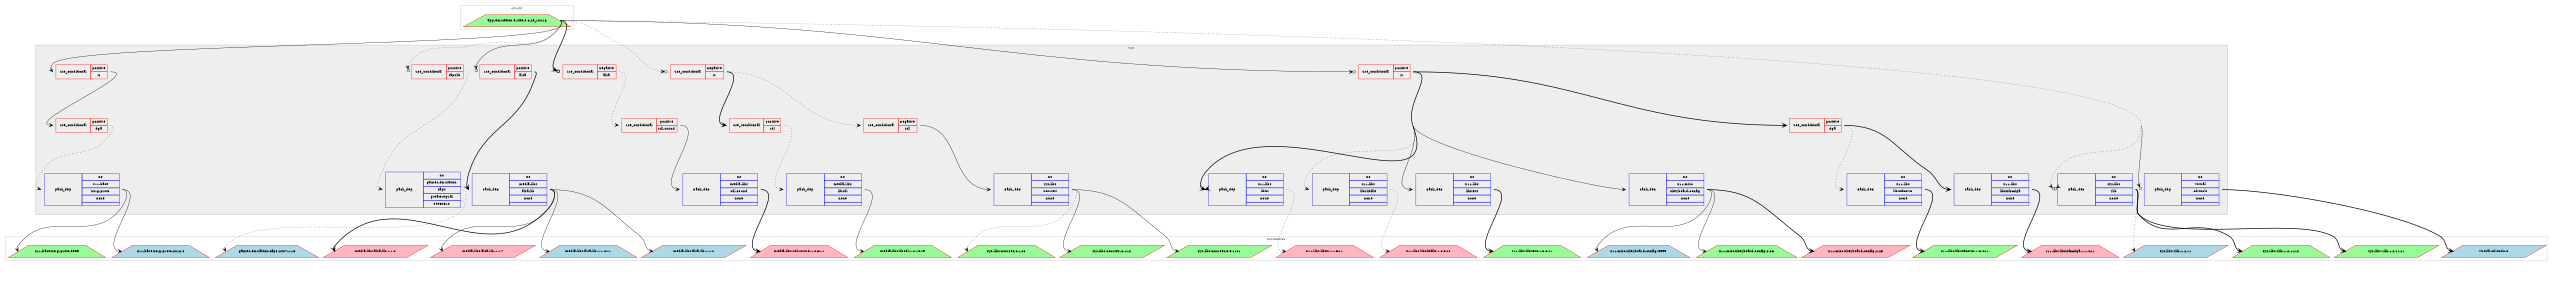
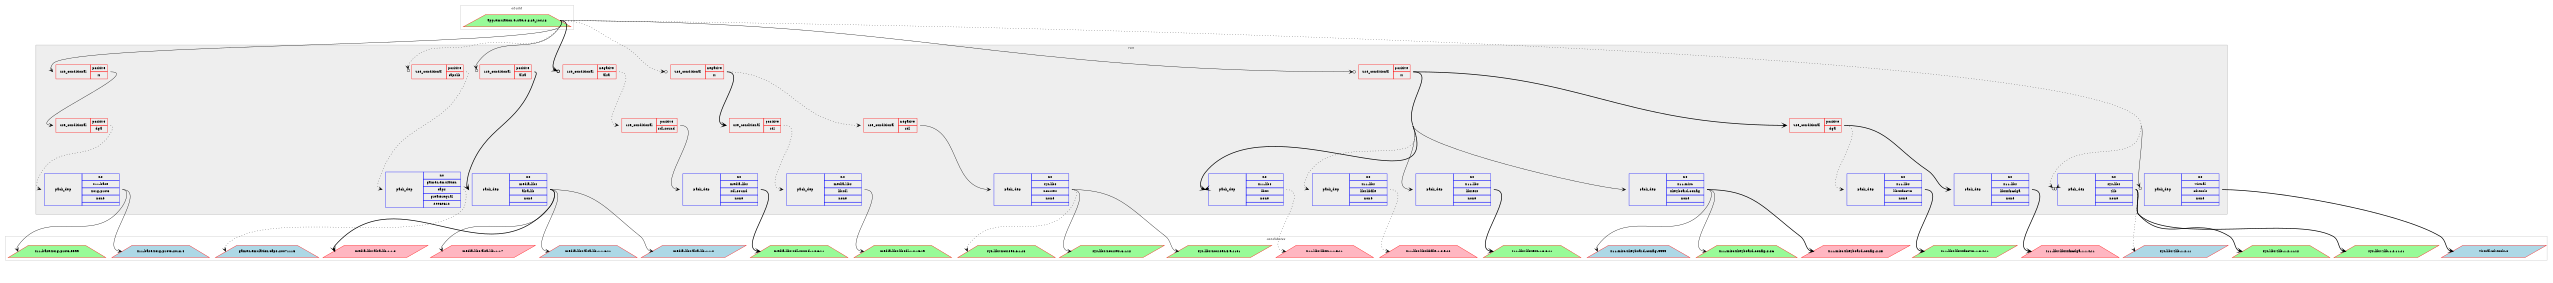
  digraph {
    compound=true
    concentrate=true
    fontname="DejaVu Serif"
    fontsize=10
    newrank=true
    rankdir=TB
    ranksep=1.5
    node [color=red fontname="DejaVu Serif" fontsize=10 shape=none]
    edge [arrowhead=vee fontname="DejaVu Serif" headport=w style=solid tailport=e weight=20]
    n1 [fillcolor=palegreen label="app-emulation/e-uae-0.8.29_rc4-r3" shape=trapezium style=filled width=4]
    n2 [color=blue label=<<TABLE BORDER="0" CELLBORDER="1" CELLSPACING="0" CELLPADDING="4" WIDTH="220"><TR><TD ROWSPAN="6" CELLPADDING="30">pack_dep</TD></TR><TR><TD WIDTH="110">no</TD></TR><TR><TD>x11-base</TD></TR><TR><TD>xorg-proto</TD></TR><TR><TD>none</TD></TR><TR><TD></TD></TR></TABLE>>]
    n3 [label=<<TABLE BORDER="0" CELLBORDER="1" CELLSPACING="0" CELLPADDING="4"><TR><TD ROWSPAN="3" CELLPADDING="10">use_conditional</TD></TR><TR><TD>positive</TD></TR><TR><TD>dga</TD></TR></TABLE>>]
    n4 [label=<<TABLE BORDER="0" CELLBORDER="1" CELLSPACING="0" CELLPADDING="4"><TR><TD ROWSPAN="3" CELLPADDING="10">use_conditional</TD></TR><TR><TD>positive</TD></TR><TR><TD>X</TD></TR></TABLE>>]
    n5 [color=blue label=<<TABLE BORDER="0" CELLBORDER="1" CELLSPACING="0" CELLPADDING="4" WIDTH="220"><TR><TD ROWSPAN="6" CELLPADDING="30">pack_dep</TD></TR><TR><TD WIDTH="110">no</TD></TR><TR><TD>x11-libs</TD></TR><TR><TD>libXt</TD></TR><TR><TD>none</TD></TR><TR><TD></TD></TR></TABLE>>]
    n6 [color=blue label=<<TABLE BORDER="0" CELLBORDER="1" CELLSPACING="0" CELLPADDING="4" WIDTH="220"><TR><TD ROWSPAN="6" CELLPADDING="30">pack_dep</TD></TR><TR><TD WIDTH="110">no</TD></TR><TR><TD>x11-libs</TD></TR><TR><TD>libxkbfile</TD></TR><TR><TD>none</TD></TR><TR><TD></TD></TR></TABLE>>]
    n7 [color=blue label=<<TABLE BORDER="0" CELLBORDER="1" CELLSPACING="0" CELLPADDING="4" WIDTH="220"><TR><TD ROWSPAN="6" CELLPADDING="30">pack_dep</TD></TR><TR><TD WIDTH="110">no</TD></TR><TR><TD>x11-libs</TD></TR><TR><TD>libXext</TD></TR><TR><TD>none</TD></TR><TR><TD></TD></TR></TABLE>>]
    n8 [color=blue label=<<TABLE BORDER="0" CELLBORDER="1" CELLSPACING="0" CELLPADDING="4" WIDTH="220"><TR><TD ROWSPAN="6" CELLPADDING="30">pack_dep</TD></TR><TR><TD WIDTH="110">no</TD></TR><TR><TD>x11-misc</TD></TR><TR><TD>xkeyboard-config</TD></TR><TR><TD>none</TD></TR><TR><TD></TD></TR></TABLE>>]
    n9 [color=blue label=<<TABLE BORDER="0" CELLBORDER="1" CELLSPACING="0" CELLPADDING="4" WIDTH="220"><TR><TD ROWSPAN="6" CELLPADDING="30">pack_dep</TD></TR><TR><TD WIDTH="110">no</TD></TR><TR><TD>x11-libs</TD></TR><TR><TD>libXxf86dga</TD></TR><TR><TD>none</TD></TR><TR><TD></TD></TR></TABLE>>]
    n10 [color=blue label=<<TABLE BORDER="0" CELLBORDER="1" CELLSPACING="0" CELLPADDING="4" WIDTH="220"><TR><TD ROWSPAN="6" CELLPADDING="30">pack_dep</TD></TR><TR><TD WIDTH="110">no</TD></TR><TR><TD>x11-libs</TD></TR><TR><TD>libXxf86vm</TD></TR><TR><TD>none</TD></TR><TR><TD></TD></TR></TABLE>>]
    n11 [label=<<TABLE BORDER="0" CELLBORDER="1" CELLSPACING="0" CELLPADDING="4"><TR><TD ROWSPAN="3" CELLPADDING="10">use_conditional</TD></TR><TR><TD>positive</TD></TR><TR><TD>dga</TD></TR></TABLE>>]
    n12 [label=<<TABLE BORDER="0" CELLBORDER="1" CELLSPACING="0" CELLPADDING="4"><TR><TD ROWSPAN="3" CELLPADDING="10">use_conditional</TD></TR><TR><TD>positive</TD></TR><TR><TD>X</TD></TR></TABLE>>]
    n13 [color=blue label=<<TABLE BORDER="0" CELLBORDER="1" CELLSPACING="0" CELLPADDING="4" WIDTH="220"><TR><TD ROWSPAN="6" CELLPADDING="30">pack_dep</TD></TR><TR><TD WIDTH="110">no</TD></TR><TR><TD>media-libs</TD></TR><TR><TD>libsdl</TD></TR><TR><TD>none</TD></TR><TR><TD></TD></TR></TABLE>>]
    n14 [label=<<TABLE BORDER="0" CELLBORDER="1" CELLSPACING="0" CELLPADDING="4"><TR><TD ROWSPAN="3" CELLPADDING="10">use_conditional</TD></TR><TR><TD>positive</TD></TR><TR><TD>sdl</TD></TR></TABLE>>]
    n15 [color=blue label=<<TABLE BORDER="0" CELLBORDER="1" CELLSPACING="0" CELLPADDING="4" WIDTH="220"><TR><TD ROWSPAN="6" CELLPADDING="30">pack_dep</TD></TR><TR><TD WIDTH="110">no</TD></TR><TR><TD>sys-libs</TD></TR><TR><TD>ncurses</TD></TR><TR><TD>none</TD></TR><TR><TD></TD></TR></TABLE>>]
    n16 [label=<<TABLE BORDER="0" CELLBORDER="1" CELLSPACING="0" CELLPADDING="4"><TR><TD ROWSPAN="3" CELLPADDING="10">use_conditional</TD></TR><TR><TD>negative</TD></TR><TR><TD>sdl</TD></TR></TABLE>>]
    n17 [label=<<TABLE BORDER="0" CELLBORDER="1" CELLSPACING="0" CELLPADDING="4"><TR><TD ROWSPAN="3" CELLPADDING="10">use_conditional</TD></TR><TR><TD>negative</TD></TR><TR><TD>X</TD></TR></TABLE>>]
    n18 [color=blue label=<<TABLE BORDER="0" CELLBORDER="1" CELLSPACING="0" CELLPADDING="4" WIDTH="220"><TR><TD ROWSPAN="6" CELLPADDING="30">pack_dep</TD></TR><TR><TD WIDTH="110">no</TD></TR><TR><TD>media-libs</TD></TR><TR><TD>sdl-sound</TD></TR><TR><TD>none</TD></TR><TR><TD></TD></TR></TABLE>>]
    n19 [label=<<TABLE BORDER="0" CELLBORDER="1" CELLSPACING="0" CELLPADDING="4"><TR><TD ROWSPAN="3" CELLPADDING="10">use_conditional</TD></TR><TR><TD>positive</TD></TR><TR><TD>sdl-sound</TD></TR></TABLE>>]
    n20 [label=<<TABLE BORDER="0" CELLBORDER="1" CELLSPACING="0" CELLPADDING="4"><TR><TD ROWSPAN="3" CELLPADDING="10">use_conditional</TD></TR><TR><TD>negative</TD></TR><TR><TD>alsa</TD></TR></TABLE>>]
    n21 [color=blue label=<<TABLE BORDER="0" CELLBORDER="1" CELLSPACING="0" CELLPADDING="4" WIDTH="220"><TR><TD ROWSPAN="6" CELLPADDING="30">pack_dep</TD></TR><TR><TD WIDTH="110">no</TD></TR><TR><TD>media-libs</TD></TR><TR><TD>alsa-lib</TD></TR><TR><TD>none</TD></TR><TR><TD></TD></TR></TABLE>>]
    n22 [label=<<TABLE BORDER="0" CELLBORDER="1" CELLSPACING="0" CELLPADDING="4"><TR><TD ROWSPAN="3" CELLPADDING="10">use_conditional</TD></TR><TR><TD>positive</TD></TR><TR><TD>alsa</TD></TR></TABLE>>]
    n23 [color=blue label=<<TABLE BORDER="0" CELLBORDER="1" CELLSPACING="0" CELLPADDING="4" WIDTH="220"><TR><TD ROWSPAN="6" CELLPADDING="30">pack_dep</TD></TR><TR><TD WIDTH="110">no</TD></TR><TR><TD>games-emulation</TD></TR><TR><TD>caps</TD></TR><TR><TD>greaterequal</TD></TR><TR><TD>20060612</TD></TR></TABLE>>]
    n24 [label=<<TABLE BORDER="0" CELLBORDER="1" CELLSPACING="0" CELLPADDING="4"><TR><TD ROWSPAN="3" CELLPADDING="10">use_conditional</TD></TR><TR><TD>positive</TD></TR><TR><TD>capslib</TD></TR></TABLE>>]
    n25 [color=blue label=<<TABLE BORDER="0" CELLBORDER="1" CELLSPACING="0" CELLPADDING="4" WIDTH="220"><TR><TD ROWSPAN="6" CELLPADDING="30">pack_dep</TD></TR><TR><TD WIDTH="110">no</TD></TR><TR><TD>sys-libs</TD></TR><TR><TD>zlib</TD></TR><TR><TD>none</TD></TR><TR><TD></TD></TR></TABLE>>]
    n26 [color=blue label=<<TABLE BORDER="0" CELLBORDER="1" CELLSPACING="0" CELLPADDING="4" WIDTH="220"><TR><TD ROWSPAN="6" CELLPADDING="30">pack_dep</TD></TR><TR><TD WIDTH="110">no</TD></TR><TR><TD>virtual</TD></TR><TR><TD>cdrtools</TD></TR><TR><TD>none</TD></TR><TR><TD></TD></TR></TABLE>>]
    n27 [fillcolor=lightblue label="x11-base/xorg-proto-2018.4" shape=trapezium style=filled width=4]
    n28 [fillcolor=palegreen label="x11-base/xorg-proto-9999" shape=trapezium style=filled width=4]
    n29 [fillcolor=palegreen label="media-libs/libsdl-1.2.15-r9" shape=trapezium style=filled width=4]
    n30 [fillcolor=palegreen label="sys-libs/ncurses-5.9-r101" shape=parallelogram style=filled width=4]
    n31 [fillcolor=palegreen label="sys-libs/ncurses-6.1-r2" shape=parallelogram style=filled width=4]
    n32 [fillcolor=palegreen label="sys-libs/ncurses-6.1-r3" shape=trapezium style=filled width=4]
-   n33 [fillcolor=lightpink label="media-libs/sdl-sound-1.0.3-r1" shape=trapezium style=filled width=4]
+   n33 [fillcolor=palegreen label="media-libs/sdl-sound-1.0.3-r1" shape=trapezium style=filled width=4]
    n34 [fillcolor=lightpink label="x11-libs/libXt-1.1.5-r1" shape=trapezium style=filled width=4]
    n35 [fillcolor=lightblue label="games-emulation/caps-20071115" shape=trapezium style=filled width=4]
    n36 [fillcolor=lightpink label="x11-libs/libxkbfile-1.0.9-r2" shape=trapezium style=filled width=4]
    n37 [fillcolor=palegreen label="x11-libs/libXext-1.3.3-r1" shape=trapezium style=filled width=4]
    n38 [fillcolor=lightpink label="x11-misc/xkeyboard-config-2.25" shape=parallelogram style=filled width=4]
    n39 [fillcolor=palegreen label="x11-misc/xkeyboard-config-2.26" shape=trapezium style=filled width=4]
    n40 [fillcolor=lightblue label="x11-misc/xkeyboard-config-9999" shape=trapezium style=filled width=4]
    n41 [fillcolor=lightpink label="x11-libs/libXxf86dga-1.1.4-r1" shape=trapezium style=filled width=4]
    n42 [fillcolor=palegreen label="x11-libs/libXxf86vm-1.8.4-r1" shape=parallelogram style=filled width=4]
    n43 [fillcolor=lightblue label="media-libs/alsa-lib-1.1.2" shape=parallelogram style=filled width=4]
    n44 [fillcolor=lightblue label="media-libs/alsa-lib-1.1.6-r1" shape=trapezium style=filled width=4]
    n45 [fillcolor=lightpink label="media-libs/alsa-lib-1.1.7" shape=parallelogram style=filled width=4]
    n46 [fillcolor=lightpink label="media-libs/alsa-lib-1.1.8" shape=parallelogram style=filled width=4]
    n47 [fillcolor=lightblue label="sys-libs/zlib-1.2.11" shape=parallelogram style=filled width=4]
    n48 [fillcolor=palegreen label="sys-libs/zlib-1.2.11-r1" shape=parallelogram style=filled width=4]
    n49 [fillcolor=palegreen label="sys-libs/zlib-1.2.11-r2" shape=trapezium style=filled width=4]
    n50 [fillcolor=lightblue label="virtual/cdrtools-0" shape=parallelogram style=filled width=4]
    subgraph cluster_1 {
      color=gray
      label=<<i>ebuild</i>>
      rank=same
      n1
    }
    subgraph cluster_2 {
      color=gray
      label=<<i>dependencies</i>>
      subgraph cluster_3 {
        color=gray
        fillcolor="#eeeeee"
        label=<<i>compile</i>>
        style=filled
        subgraph sub_4 {
          color=gray
          fillcolor="#eeeeee"
          label=<<i>compile</i>>
          style=filled
          n4
          subgraph sub_5 {
            color=gray
            fillcolor="#eeeeee"
            label=<<i>compile</i>>
            style=filled
            n3
            subgraph sub_6 {
              color=gray
              fillcolor="#eeeeee"
              label=<<i>compile</i>>
              style=filled
              n2
            }
          }
        }
      }
      subgraph cluster_7 {
        color=gray
        fillcolor="#eeeeee"
        label=<<i>compile and run</i>>
        style=filled
        subgraph sub_8 {
          color=gray
          fillcolor="#eeeeee"
          label=<<i>compile and run</i>>
          style=filled
          n12
          subgraph sub_9 {
            color=gray
            fillcolor="#eeeeee"
            label=<<i>compile and run</i>>
            style=filled
            n5
          }
          subgraph sub_10 {
            color=gray
            fillcolor="#eeeeee"
            label=<<i>compile and run</i>>
            style=filled
            n6
          }
          subgraph sub_11 {
            color=gray
            fillcolor="#eeeeee"
            label=<<i>compile and run</i>>
            style=filled
            n7
          }
          subgraph sub_12 {
            color=gray
            fillcolor="#eeeeee"
            label=<<i>compile and run</i>>
            style=filled
            n8
          }
          subgraph sub_13 {
            color=gray
            fillcolor="#eeeeee"
            label=<<i>compile and run</i>>
            style=filled
            n11
            subgraph sub_14 {
              color=gray
              fillcolor="#eeeeee"
              label=<<i>compile and run</i>>
              style=filled
              n9
            }
            subgraph sub_15 {
              color=gray
              fillcolor="#eeeeee"
              label=<<i>compile and run</i>>
              style=filled
              n10
            }
          }
        }
        subgraph sub_16 {
          color=gray
          fillcolor="#eeeeee"
          label=<<i>compile and run</i>>
          style=filled
          n17
          subgraph sub_17 {
            color=gray
            fillcolor="#eeeeee"
            label=<<i>compile and run</i>>
            style=filled
            n14
            subgraph sub_18 {
              color=gray
              fillcolor="#eeeeee"
              label=<<i>compile and run</i>>
              style=filled
              n13
            }
          }
          subgraph sub_19 {
            color=gray
            fillcolor="#eeeeee"
            label=<<i>compile and run</i>>
            style=filled
            n16
            subgraph sub_20 {
              color=gray
              fillcolor="#eeeeee"
              label=<<i>compile and run</i>>
              style=filled
              n15
            }
          }
        }
        subgraph sub_21 {
          color=gray
          fillcolor="#eeeeee"
          label=<<i>compile and run</i>>
          style=filled
          n20
          subgraph sub_22 {
            color=gray
            fillcolor="#eeeeee"
            label=<<i>compile and run</i>>
            style=filled
            n19
            subgraph sub_23 {
              color=gray
              fillcolor="#eeeeee"
              label=<<i>compile and run</i>>
              style=filled
              n18
            }
          }
        }
        subgraph sub_24 {
          color=gray
          fillcolor="#eeeeee"
          label=<<i>compile and run</i>>
          style=filled
          n22
          subgraph sub_25 {
            color=gray
            fillcolor="#eeeeee"
            label=<<i>compile and run</i>>
            style=filled
            n21
          }
        }
        subgraph sub_26 {
          color=gray
          fillcolor="#eeeeee"
          label=<<i>compile and run</i>>
          style=filled
          n24
          subgraph sub_27 {
            color=gray
            fillcolor="#eeeeee"
            label=<<i>compile and run</i>>
            style=filled
            n23
          }
        }
        subgraph sub_28 {
          color=gray
          fillcolor="#eeeeee"
          label=<<i>compile and run</i>>
          style=filled
          n25
        }
        subgraph sub_29 {
          color=gray
          fillcolor="#eeeeee"
          label=<<i>compile and run</i>>
          style=filled
          n26
        }
      }
      subgraph cluster_30 {
        color=gray
        fillcolor="#eeeeee"
        label=<<i>run</i>>
        style=filled
      }
    }
    subgraph cluster_31 {
      color=gray
      label=<<i>candidates</i>>
      rank=same
      subgraph sub_32 {
        color=black
        label=<<i>candidates</i>>
        nodesep=1
        rank=same
        n27
        n28
      }
      subgraph sub_33 {
        color=black
        label=<<i>candidates</i>>
        nodesep=1
        rank=same
        n29
      }
      subgraph sub_34 {
        color=black
        label=<<i>candidates</i>>
        nodesep=1
        rank=same
        n30
        n31
        n32
      }
      subgraph sub_35 {
        color=black
        label=<<i>candidates</i>>
        nodesep=1
        rank=same
        n33
      }
      subgraph sub_36 {
        color=black
        label=<<i>candidates</i>>
        nodesep=1
        rank=same
        n34
      }
      subgraph sub_37 {
        color=black
        label=<<i>candidates</i>>
        nodesep=1
        rank=same
        n35
      }
      subgraph sub_38 {
        color=black
        label=<<i>candidates</i>>
        nodesep=1
        rank=same
        n36
      }
      subgraph sub_39 {
        color=black
        label=<<i>candidates</i>>
        nodesep=1
        rank=same
        n37
      }
      subgraph sub_40 {
        color=black
        label=<<i>candidates</i>>
        nodesep=1
        rank=same
        n38
        n39
        n40
      }
      subgraph sub_41 {
        color=black
        label=<<i>candidates</i>>
        nodesep=1
        rank=same
        n41
      }
      subgraph sub_42 {
        color=black
        label=<<i>candidates</i>>
        nodesep=1
        rank=same
        n42
      }
      subgraph sub_43 {
        color=black
        label=<<i>candidates</i>>
        nodesep=1
        rank=same
        n43
        n44
        n45
        n46
      }
      subgraph sub_44 {
        color=black
        label=<<i>candidates</i>>
        nodesep=1
        rank=same
        n47
        n48
        n49
      }
      subgraph sub_45 {
        color=black
        label=<<i>candidates</i>>
        nodesep=1
        rank=same
        n50
      }
    }
    n1 -> n4
    n1 -> n12 [arrowhead=odotvee]
    n1 -> n17 [arrowhead=odotvee style=dotted]
    n1 -> n20 [arrowhead=odotvee style=bold]
    n1 -> n22 [arrowhead=odotvee]
    n1 -> n24 [arrowhead=odotvee style=dotted]
    n1 -> n25 [arrowhead=odotvee style=dotted]
    n1 -> n26 [arrowhead=odotvee]
    n2 -> n27 [weight=100]
    n2 -> n28 [weight=100]
    n3 -> n2 [style=dotted]
    n4 -> n3
    n5 -> n34 [style=dotted weight=100]
    n6 -> n36 [style=dotted weight=100]
    n7 -> n37 [style=bold weight=100]
    n8 -> n38 [style=bold weight=100]
    n8 -> n39 [weight=100]
    n8 -> n40 [weight=100]
    n9 -> n41 [style=bold weight=100]
    n10 -> n42 [style=bold weight=100]
    n11 -> n9 [style=bold]
    n11 -> n10 [style=dotted]
    n12 -> n5 [style=bold]
    n12 -> n6 [style=dotted]
    n12 -> n7
    n12 -> n8
    n12 -> n11 [style=bold]
    n13 -> n29 [weight=100]
    n14 -> n13 [style=dotted]
    n15 -> n30 [weight=100]
    n15 -> n31 [weight=100]
    n15 -> n32 [style=dotted weight=100]
    n16 -> n15
    n17 -> n14 [style=bold]
    n17 -> n16 [style=dotted]
    n18 -> n33 [style=bold weight=100]
    n19 -> n18
    n20 -> n19 [style=dotted]
    n21 -> n43 [weight=100]
    n21 -> n44 [weight=100]
    n21 -> n45 [weight=100]
    n21 -> n46 [style=bold weight=100]
    n22 -> n21 [style=bold]
    n23 -> n35 [style=dotted weight=100]
    n24 -> n23 [style=dotted]
    n25 -> n47 [style=dotted weight=100]
    n25 -> n48 [style=bold weight=100]
    n25 -> n49 [style=bold weight=100]
    n26 -> n50 [style=bold weight=100]
  }
